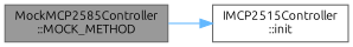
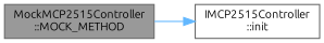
  digraph {
    rankdir=LR
    fontname=Ubuntu
    node [fontname=Ubuntu fontsize=10 shape=box style=filled]
-   n1 [color=gray40 fillcolor=grey60 fontcolor=black height=0.2 label="MockMCP2585Controller\l::MOCK_METHOD" width=0.4]
+   n1 [color=gray40 fillcolor=grey60 fontcolor=black height=0.2 label="MockMCP2515Controller\l::MOCK_METHOD" width=0.4]
    n2 [color=grey40 fillcolor=white height=0.2 label="IMCP2515Controller\l::init" width=0.4]
    n1 -> n2 [color=steelblue1 fontname=Ubuntu fontsize=10 labelfontname=Helvetica labelfontsize=10 style=solid]
  }
